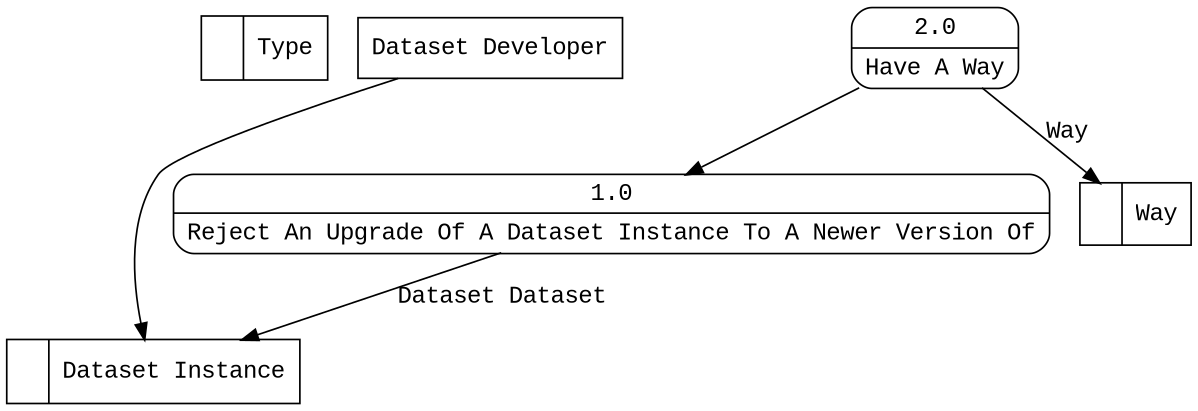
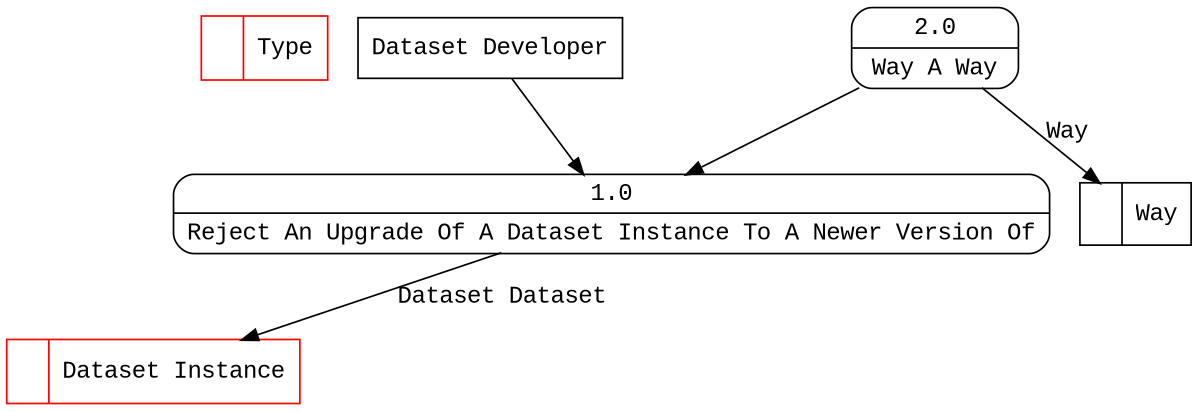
  digraph {
    fontname="Liberation Mono"
    node [fontname="Liberation Mono" shape=record]
    edge [fontname="Liberation Mono"]
-   n1 [color=black label="<f0>  |<f1> Type "]
-   n2 [color=black label="<f0>  |<f1> Dataset Instance "]
+   n1 [color=red label="<f0>  |<f1> Type "]
+   n2 [color=red label="<f0>  |<f1> Dataset Instance "]
    n3 [label="<f0>  |<f1> Way "]
    n4 [label="Dataset Developer" shape=box]
    n5 [label="{<f0> 1.0|<f1> Reject An Upgrade Of A Dataset Instance To A Newer Version Of }" shape=Mrecord]
-   n6 [label="{<f0> 2.0|<f1> Have A Way }" shape=Mrecord]
-   n4 -> n2
+   n6 [label="{<f0> 2.0|<f1> Way A Way }" shape=Mrecord]
+   n4 -> n5
    n5 -> n2 [label="Dataset Dataset"]
    n6 -> n3 [label=Way]
    n6 -> n5
  }
